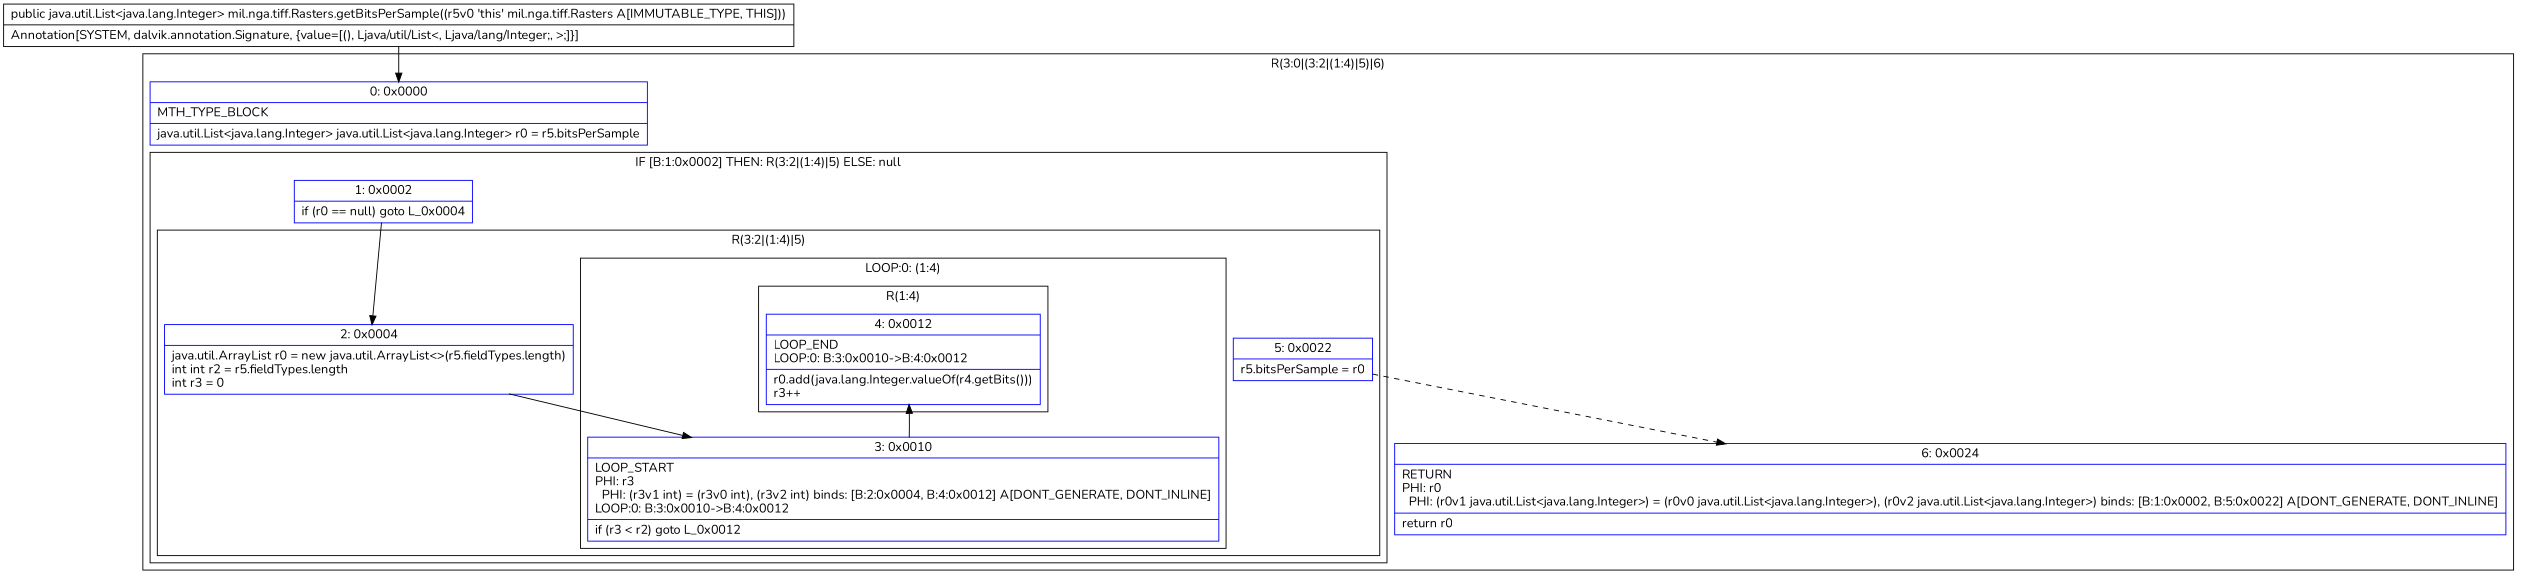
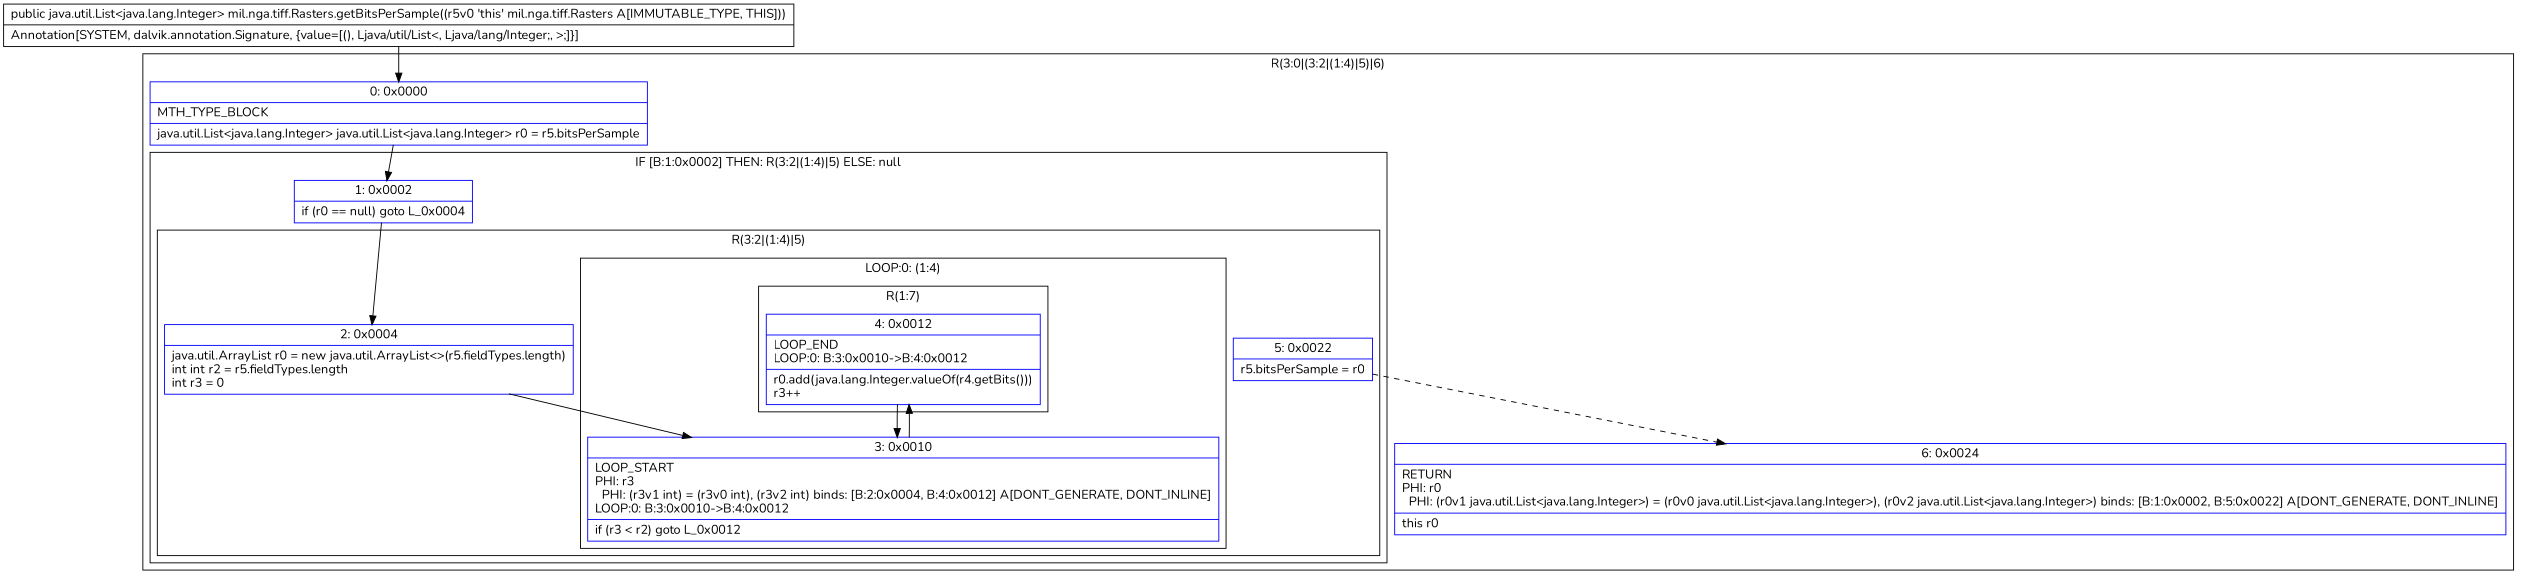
  digraph {
    fontname=Nunito
    node [color=blue fontname=Nunito shape=record]
    edge [fontname=Nunito]
    n1 [label="{4\:\ 0x0012|LOOP_END\lLOOP:0: B:3:0x0010\-\>B:4:0x0012\l|r0.add(java.lang.Integer.valueOf(r4.getBits()))\lr3++\l}"]
    n2 [label="{3\:\ 0x0010|LOOP_START\lPHI: r3 \l  PHI: (r3v1 int) = (r3v0 int), (r3v2 int) binds: [B:2:0x0004, B:4:0x0012] A[DONT_GENERATE, DONT_INLINE]\lLOOP:0: B:3:0x0010\-\>B:4:0x0012\l|if (r3 \< r2) goto L_0x0012\l}"]
    n3 [label="{2\:\ 0x0004|java.util.ArrayList r0 = new java.util.ArrayList\<\>(r5.fieldTypes.length)\lint int r2 = r5.fieldTypes.length\lint r3 = 0\l}"]
    n4 [label="{5\:\ 0x0022|r5.bitsPerSample = r0\l}"]
    n5 [label="{1\:\ 0x0002|if (r0 == null) goto L_0x0004\l}"]
    n6 [label="{0\:\ 0x0000|MTH_TYPE_BLOCK\l|java.util.List\<java.lang.Integer\> java.util.List\<java.lang.Integer\> r0 = r5.bitsPerSample\l}"]
-   n7 [label="{6\:\ 0x0024|RETURN\lPHI: r0 \l  PHI: (r0v1 java.util.List\<java.lang.Integer\>) = (r0v0 java.util.List\<java.lang.Integer\>), (r0v2 java.util.List\<java.lang.Integer\>) binds: [B:1:0x0002, B:5:0x0022] A[DONT_GENERATE, DONT_INLINE]\l|return r0\l}"]
+   n7 [label="{6\:\ 0x0024|RETURN\lPHI: r0 \l  PHI: (r0v1 java.util.List\<java.lang.Integer\>) = (r0v0 java.util.List\<java.lang.Integer\>), (r0v2 java.util.List\<java.lang.Integer\>) binds: [B:1:0x0002, B:5:0x0022] A[DONT_GENERATE, DONT_INLINE]\l|this r0\l}"]
    n8 [label="{public java.util.List\<java.lang.Integer\> mil.nga.tiff.Rasters.getBitsPerSample((r5v0 'this' mil.nga.tiff.Rasters A[IMMUTABLE_TYPE, THIS]))  | Annotation[SYSTEM, dalvik.annotation.Signature, \{value=[(), Ljava\/util\/List\<, Ljava\/lang\/Integer;, \>;]\}]\l}" color=""]
    subgraph cluster_1 {
      label="R(3:0|(3:2|(1:4)|5)|6)"
      n6
      n7
      subgraph cluster_2 {
        label="IF [B:1:0x0002] THEN: R(3:2|(1:4)|5) ELSE: null"
        n5
        subgraph cluster_3 {
          label="R(3:2|(1:4)|5)"
          n3
          n4
          subgraph cluster_4 {
            label="LOOP:0: (1:4)"
            n2
            subgraph cluster_5 {
-             label="R(1:4)"
+             label="R(1:7)"
              n1
            }
          }
        }
      }
    }
+   n1 -> n2
    n2 -> n1
    n3 -> n2
    n4 -> n7 [style=dashed]
    n5 -> n3
+   n6 -> n5
    n8 -> n6
  }
